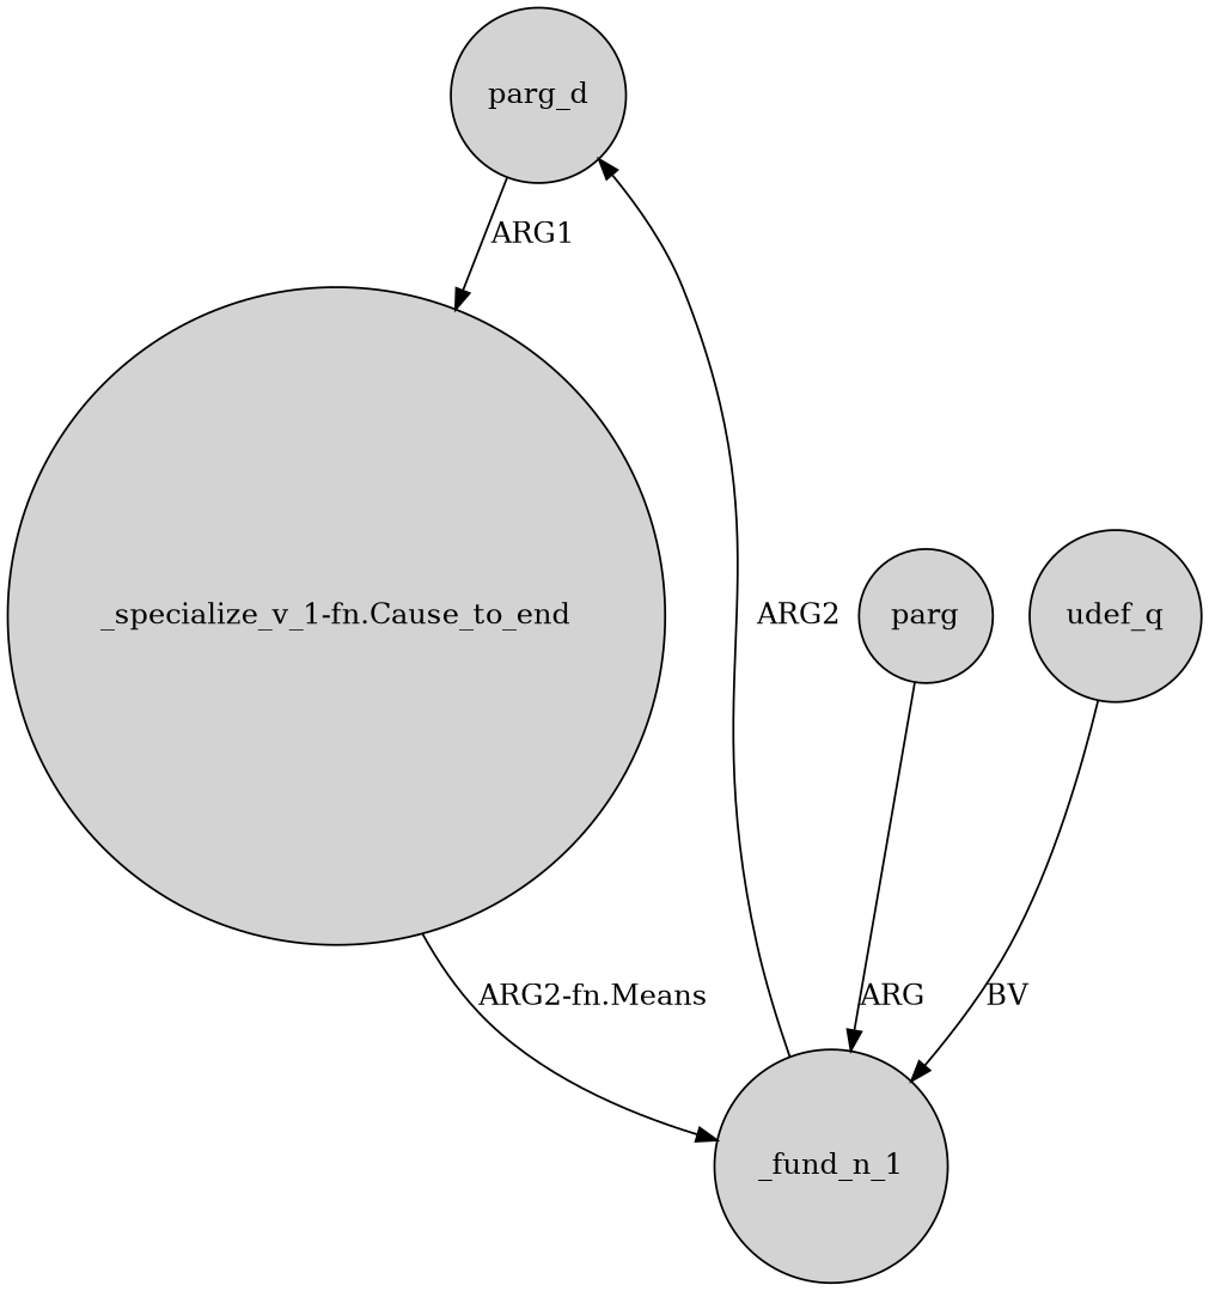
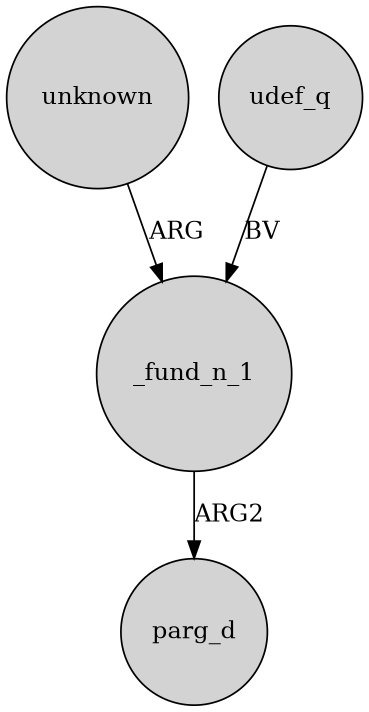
  digraph {
    node [shape=circle style=filled]
    parg_d
-   "_specialize_v_1-fn.Cause_to_end"
    _fund_n_1
-   unknown [label=parg]
+   unknown
    udef_q
-   parg_d -> "_specialize_v_1-fn.Cause_to_end" [label=ARG1]
-   "_specialize_v_1-fn.Cause_to_end" -> _fund_n_1 [label="ARG2-fn.Means"]
    _fund_n_1 -> parg_d [label=ARG2]
    unknown -> _fund_n_1 [label=ARG]
    udef_q -> _fund_n_1 [label=BV]
  }
